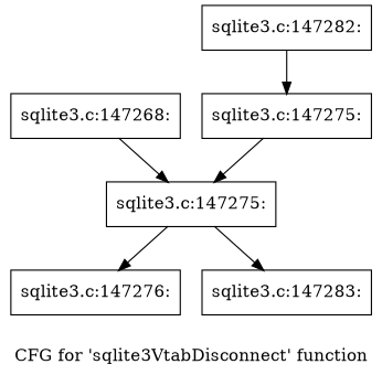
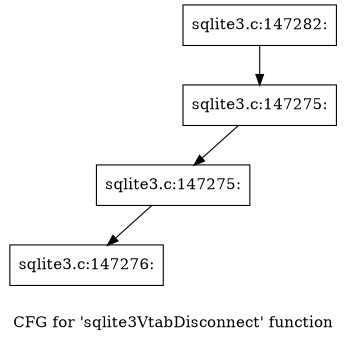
  digraph {
    label="CFG for 'sqlite3VtabDisconnect' function"
    node [shape=record]
-   n1 [label="{sqlite3.c:147268:}"]
    n2 [label="{sqlite3.c:147275:}"]
    n3 [label="{sqlite3.c:147276:}"]
-   n4 [label="{sqlite3.c:147283:}"]
    n5 [label="{sqlite3.c:147282:}"]
    n6 [label="{sqlite3.c:147275:}"]
-   n1 -> n2
    n2 -> n3
-   n2 -> n4
    n5 -> n6
    n6 -> n2
  }
